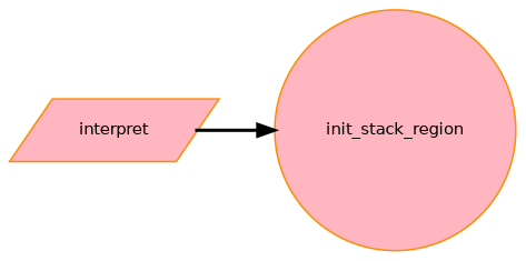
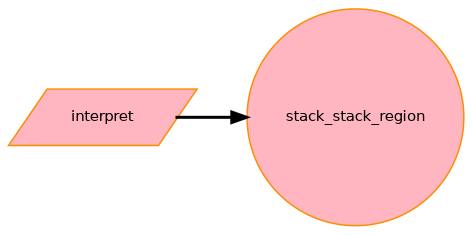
  digraph {
    rankdir=RL
    node [color=darkorange fillcolor=lightpink fontname=Helvetica fontsize=10 style=filled]
-   n1 [fontcolor=black height=0.2 label=init_stack_region shape=circle width=0.4]
+   n1 [fontcolor=black height=0.2 label=stack_stack_region shape=circle width=0.4]
    n2 [height=0.2 label=interpret shape=parallelogram width=0.4]
    n1 -> n2 [color=black dir=back fontname=Helvetica fontsize=10 labelfontname=Helvetica labelfontsize=10 style=bold]
  }
